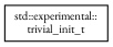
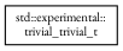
  digraph {
    rankdir=LR
    fontname="EB Garamond"
-   n1 [color=black fillcolor=white fontname="EB Garamond" fontsize=10 height=0.2 label="std::experimental::\ltrivial_init_t" shape=record style=filled width=0.4]
+   n1 [color=black fillcolor=white fontname="EB Garamond" fontsize=10 height=0.2 label="std::experimental::\ltrivial_trivial_t" shape=record style=filled width=0.4]
  }
